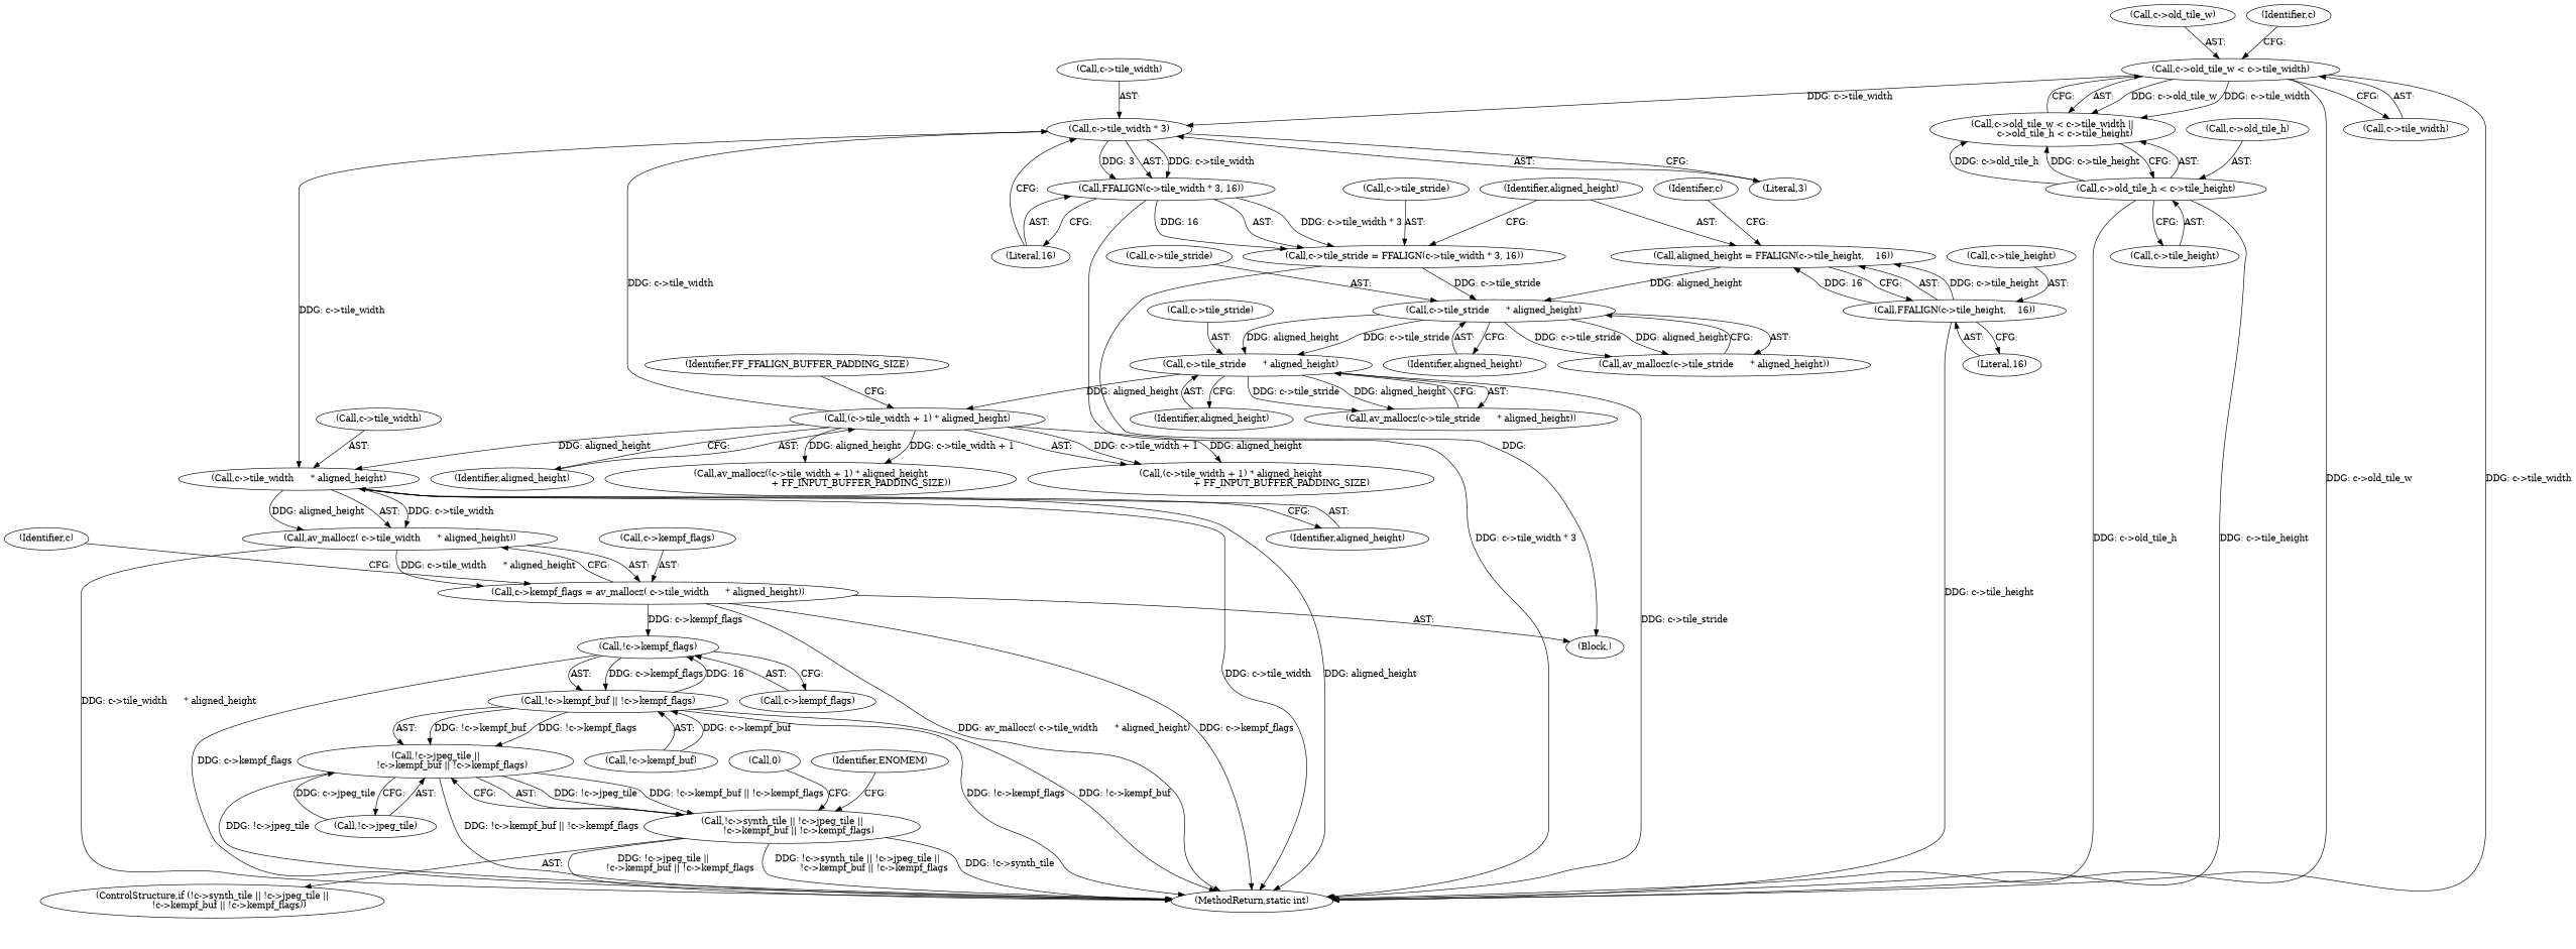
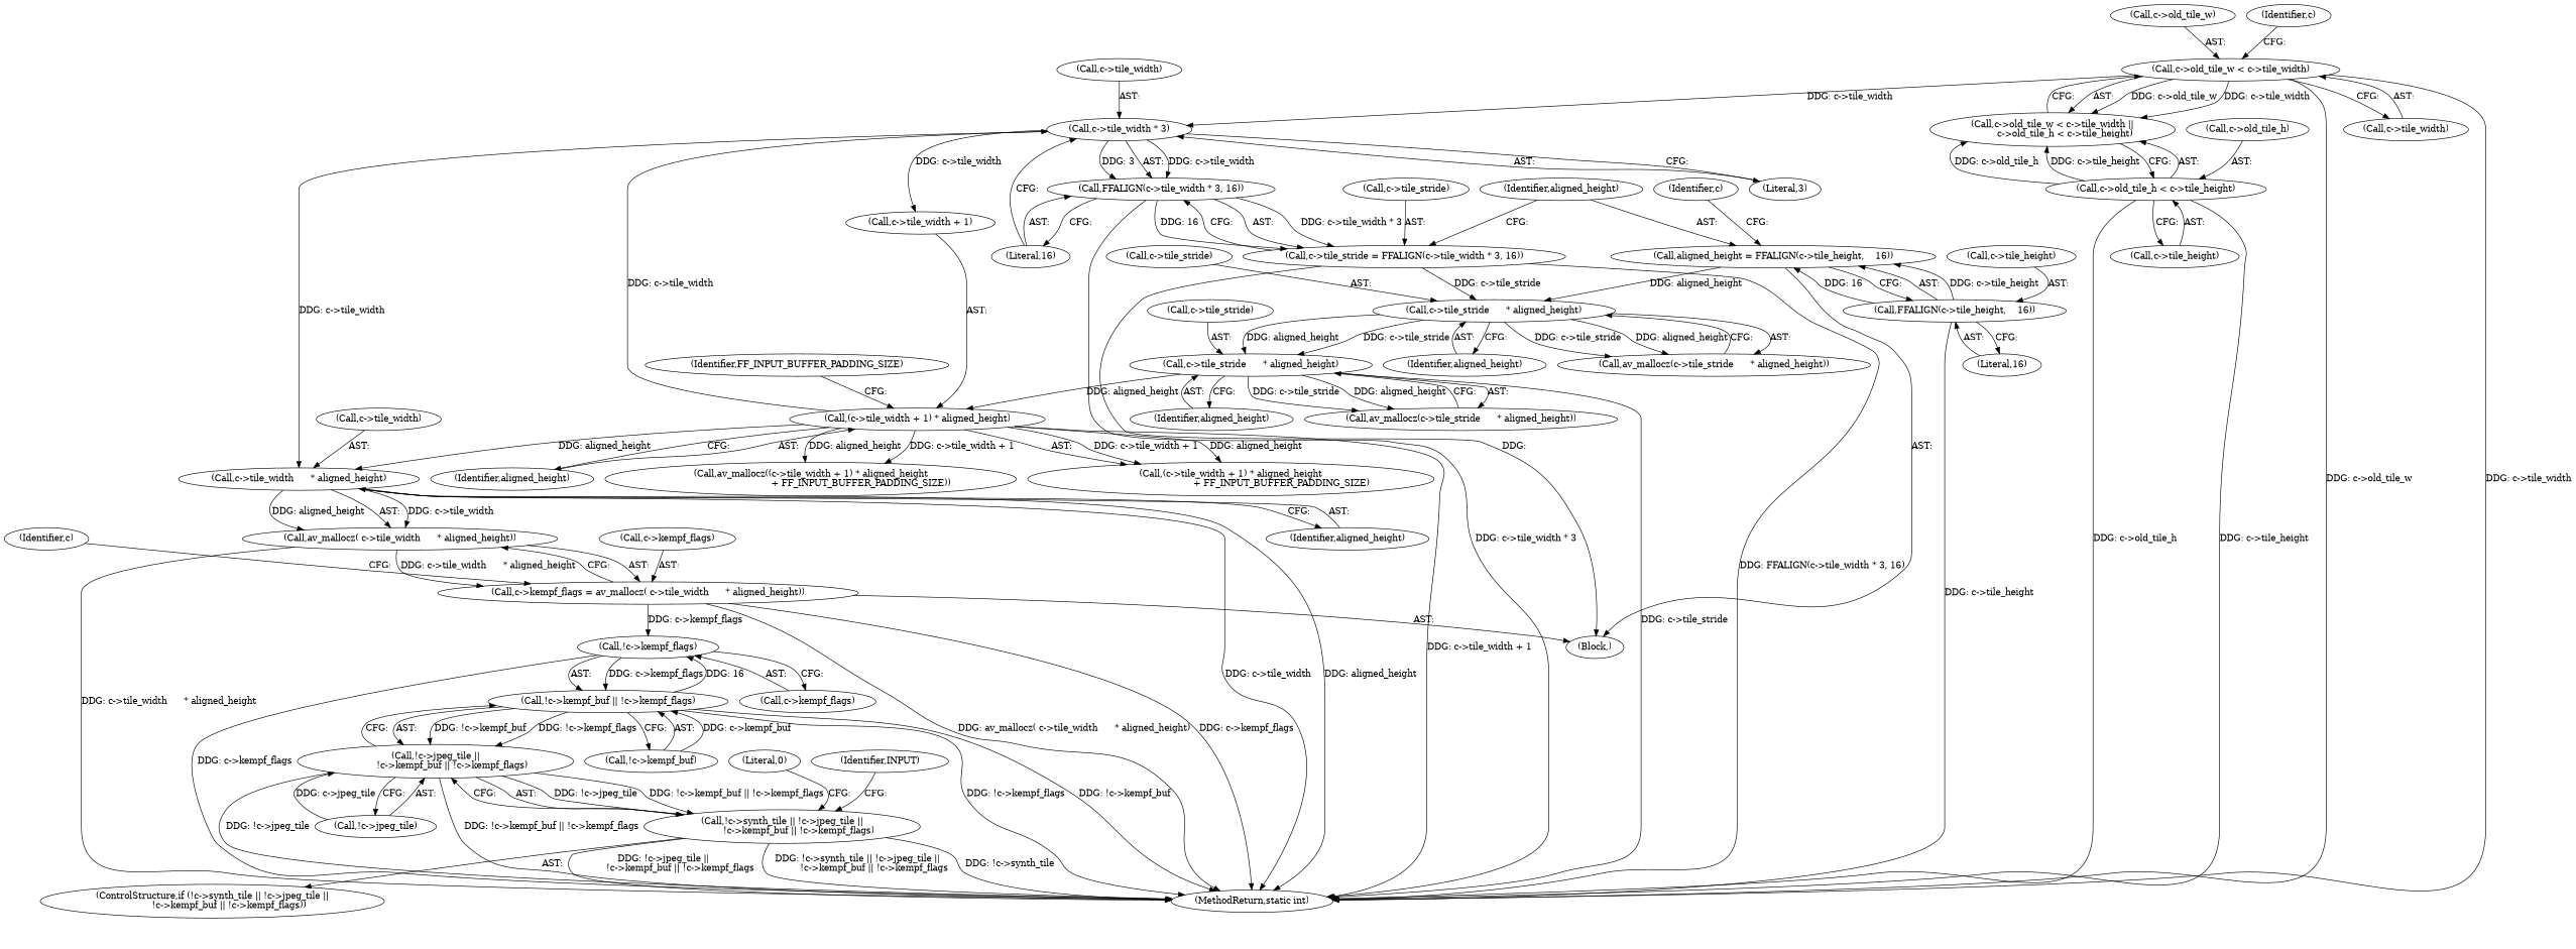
  digraph {
    n1 [label="(Call,av_mallocz( c->tile_width      * aligned_height))"]
    n2 [label="(Call,c->kempf_flags = av_mallocz( c->tile_width      * aligned_height))"]
    n3 [label="(MethodReturn,static int)"]
    n4 [label="(Call,c->tile_width      * aligned_height)"]
    n5 [label="(Identifier,aligned_height)"]
    n6 [label="(Block,)"]
    n7 [label="(Call,!c->kempf_flags)"]
    n8 [label="(Call,c->tile_width * 3)"]
    n9 [label="(Call,FFALIGN(c->tile_width * 3, 16))"]
+   n10 [label="(Call,c->tile_width + 1)"]
    n11 [label="(Literal,3)"]
    n12 [label="(Call,(c->tile_width + 1) * aligned_height)"]
    n13 [label="(Identifier,aligned_height)"]
    n14 [label="(Call,(c->tile_width + 1) * aligned_height\n                                    + FF_INPUT_BUFFER_PADDING_SIZE)"]
    n15 [label="(Call,av_mallocz((c->tile_width + 1) * aligned_height\n                                    + FF_INPUT_BUFFER_PADDING_SIZE))"]
    n16 [label="(Call,c->tile_stride = FFALIGN(c->tile_width * 3, 16))"]
    n17 [label="(Literal,16)"]
    n18 [label="(Call,c->old_tile_w < c->tile_width)"]
    n19 [label="(Call,c->tile_width)"]
    n20 [label="(Call,c->old_tile_w < c->tile_width ||\n         c->old_tile_h < c->tile_height)"]
    n21 [label="(Call,c->old_tile_h < c->tile_height)"]
    n22 [label="(Call,c->tile_stride      * aligned_height)"]
    n23 [label="(Identifier,aligned_height)"]
    n24 [label="(Call,av_mallocz(c->tile_stride      * aligned_height))"]
    n25 [label="(Call,c->tile_stride      * aligned_height)"]
    n26 [label="(Identifier,aligned_height)"]
    n27 [label="(Call,av_mallocz(c->tile_stride      * aligned_height))"]
    n28 [label="(Call,aligned_height = FFALIGN(c->tile_height,    16))"]
    n29 [label="(Call,FFALIGN(c->tile_height,    16))"]
    n30 [label="(Literal,16)"]
    n31 [label="(Call,c->tile_height)"]
    n32 [label="(Call,!c->kempf_buf || !c->kempf_flags)"]
    n33 [label="(Call,c->kempf_flags)"]
    n34 [label="(Call,!c->jpeg_tile ||\n            !c->kempf_buf || !c->kempf_flags)"]
    n35 [label="(Call,!c->kempf_buf)"]
    n36 [label="(Call,!c->synth_tile || !c->jpeg_tile ||\n            !c->kempf_buf || !c->kempf_flags)"]
    n37 [label="(Call,!c->jpeg_tile)"]
    n38 [label="(ControlStructure,if (!c->synth_tile || !c->jpeg_tile ||\n            !c->kempf_buf || !c->kempf_flags))"]
    n39 [label="(Identifier,aligned_height)"]
-   n40 [label="(Identifier,FF_FFALIGN_BUFFER_PADDING_SIZE)"]
+   n40 [label="(Identifier,FF_INPUT_BUFFER_PADDING_SIZE)"]
    n41 [label="(Identifier,c)"]
    n42 [label="(Call,c->old_tile_w)"]
-   n43 [label="(Identifier,ENOMEM)"]
+   n43 [label="(Identifier,INPUT)"]
    n44 [label="(Call,c->tile_stride)"]
    n45 [label="(Identifier,c)"]
    n46 [label="(Identifier,c)"]
    n47 [label="(Call,c->kempf_flags)"]
    n48 [label="(Call,c->tile_width)"]
    n49 [label="(Call,c->old_tile_h)"]
    n50 [label="(Call,c->tile_stride)"]
-   n51 [label="(Call,0)"]
+   n51 [label="(Literal,0)"]
    n52 [label="(Call,c->tile_height)"]
    n53 [label="(Call,c->tile_width)"]
    n54 [label="(Call,c->tile_stride)"]
    n1 -> n2 [label="AST: "]
    n1 -> n2 [label="DDG: c->tile_width      * aligned_height"]
    n1 -> n3 [label="DDG: c->tile_width      * aligned_height"]
    n2 -> n1 [label="CFG: "]
    n2 -> n3 [label="DDG: av_mallocz( c->tile_width      * aligned_height)"]
    n2 -> n3 [label="DDG: c->kempf_flags"]
    n2 -> n6 [label="AST: "]
    n2 -> n7 [label="DDG: c->kempf_flags"]
    n4 -> n1 [label="AST: "]
    n4 -> n1 [label="DDG: c->tile_width"]
    n4 -> n1 [label="DDG: aligned_height"]
    n4 -> n3 [label="DDG: c->tile_width"]
    n4 -> n3 [label="DDG: aligned_height"]
    n4 -> n5 [label="CFG: "]
    n5 -> n4 [label="AST: "]
    n7 -> n3 [label="DDG: c->kempf_flags"]
    n7 -> n32 [label="AST: "]
    n7 -> n32 [label="DDG: c->kempf_flags"]
    n7 -> n33 [label="CFG: "]
    n8 -> n4 [label="DDG: c->tile_width"]
    n8 -> n9 [label="AST: "]
    n8 -> n9 [label="DDG: c->tile_width"]
    n8 -> n9 [label="DDG: 3"]
+   n8 -> n10 [label="DDG: c->tile_width"]
    n8 -> n11 [label="CFG: "]
    n9 -> n3 [label="DDG: c->tile_width * 3"]
    n9 -> n16 [label="AST: "]
    n9 -> n16 [label="DDG: c->tile_width * 3"]
    n9 -> n16 [label="DDG: 16"]
    n9 -> n17 [label="CFG: "]
+   n10 -> n12 [label="AST: "]
    n11 -> n8 [label="AST: "]
+   n12 -> n3 [label="DDG: c->tile_width + 1"]
    n12 -> n4 [label="DDG: aligned_height"]
    n12 -> n8 [label="DDG: c->tile_width"]
    n12 -> n13 [label="CFG: "]
    n12 -> n14 [label="AST: "]
    n12 -> n14 [label="DDG: c->tile_width + 1"]
    n12 -> n14 [label="DDG: aligned_height"]
    n12 -> n15 [label="DDG: c->tile_width + 1"]
    n12 -> n15 [label="DDG: aligned_height"]
    n13 -> n12 [label="AST: "]
+   n16 -> n3 [label="DDG: FFALIGN(c->tile_width * 3, 16)"]
    n16 -> n6 [label="DDG: "]
+   n16 -> n9 [label="CFG: "]
    n16 -> n25 [label="DDG: c->tile_stride"]
    n17 -> n8 [label="CFG: "]
    n17 -> n9 [label="AST: "]
    n18 -> n3 [label="DDG: c->old_tile_w"]
    n18 -> n3 [label="DDG: c->tile_width"]
    n18 -> n8 [label="DDG: c->tile_width"]
    n18 -> n19 [label="CFG: "]
    n18 -> n20 [label="AST: "]
    n18 -> n20 [label="DDG: c->old_tile_w"]
    n18 -> n20 [label="DDG: c->tile_width"]
    n19 -> n18 [label="AST: "]
    n20 -> n18 [label="CFG: "]
    n20 -> n21 [label="CFG: "]
    n21 -> n3 [label="DDG: c->old_tile_h"]
    n21 -> n3 [label="DDG: c->tile_height"]
    n21 -> n20 [label="AST: "]
    n21 -> n20 [label="DDG: c->old_tile_h"]
    n21 -> n20 [label="DDG: c->tile_height"]
    n21 -> n31 [label="CFG: "]
    n22 -> n3 [label="DDG: c->tile_stride"]
    n22 -> n12 [label="DDG: aligned_height"]
    n22 -> n23 [label="CFG: "]
    n22 -> n24 [label="AST: "]
    n22 -> n24 [label="DDG: c->tile_stride"]
    n22 -> n24 [label="DDG: aligned_height"]
    n23 -> n22 [label="AST: "]
    n24 -> n22 [label="CFG: "]
    n25 -> n22 [label="DDG: c->tile_stride"]
    n25 -> n22 [label="DDG: aligned_height"]
    n25 -> n26 [label="CFG: "]
    n25 -> n27 [label="AST: "]
    n25 -> n27 [label="DDG: c->tile_stride"]
    n25 -> n27 [label="DDG: aligned_height"]
    n26 -> n25 [label="AST: "]
    n27 -> n25 [label="CFG: "]
+   n28 -> n6 [label="AST: "]
    n28 -> n25 [label="DDG: aligned_height"]
    n28 -> n29 [label="CFG: "]
    n29 -> n3 [label="DDG: c->tile_height"]
    n29 -> n28 [label="AST: "]
    n29 -> n28 [label="DDG: c->tile_height"]
    n29 -> n28 [label="DDG: 16"]
    n29 -> n30 [label="CFG: "]
    n30 -> n29 [label="AST: "]
    n31 -> n21 [label="AST: "]
    n32 -> n3 [label="DDG: !c->kempf_flags"]
    n32 -> n3 [label="DDG: !c->kempf_buf"]
    n32 -> n7 [label="DDG: 16"]
    n32 -> n34 [label="AST: "]
    n32 -> n34 [label="DDG: !c->kempf_buf"]
    n32 -> n34 [label="DDG: !c->kempf_flags"]
+   n32 -> n35 [label="CFG: "]
    n33 -> n7 [label="AST: "]
    n34 -> n3 [label="DDG: !c->kempf_buf || !c->kempf_flags"]
    n34 -> n3 [label="DDG: !c->jpeg_tile"]
+   n34 -> n32 [label="CFG: "]
    n34 -> n36 [label="AST: "]
    n34 -> n36 [label="DDG: !c->jpeg_tile"]
    n34 -> n36 [label="DDG: !c->kempf_buf || !c->kempf_flags"]
    n34 -> n37 [label="CFG: "]
    n35 -> n32 [label="AST: "]
    n35 -> n32 [label="DDG: c->kempf_buf"]
    n36 -> n3 [label="DDG: !c->synth_tile"]
    n36 -> n3 [label="DDG: !c->jpeg_tile ||\n            !c->kempf_buf || !c->kempf_flags"]
    n36 -> n3 [label="DDG: !c->synth_tile || !c->jpeg_tile ||\n            !c->kempf_buf || !c->kempf_flags"]
    n36 -> n34 [label="CFG: "]
    n36 -> n38 [label="AST: "]
    n37 -> n34 [label="AST: "]
    n37 -> n34 [label="DDG: c->jpeg_tile"]
    n39 -> n16 [label="CFG: "]
    n39 -> n28 [label="AST: "]
    n40 -> n12 [label="CFG: "]
    n41 -> n2 [label="CFG: "]
    n42 -> n18 [label="AST: "]
    n43 -> n36 [label="CFG: "]
    n44 -> n25 [label="AST: "]
    n45 -> n18 [label="CFG: "]
    n46 -> n28 [label="CFG: "]
    n47 -> n2 [label="AST: "]
    n48 -> n4 [label="AST: "]
    n49 -> n21 [label="AST: "]
    n50 -> n22 [label="AST: "]
    n51 -> n36 [label="CFG: "]
    n52 -> n29 [label="AST: "]
    n53 -> n8 [label="AST: "]
    n54 -> n16 [label="AST: "]
  }
